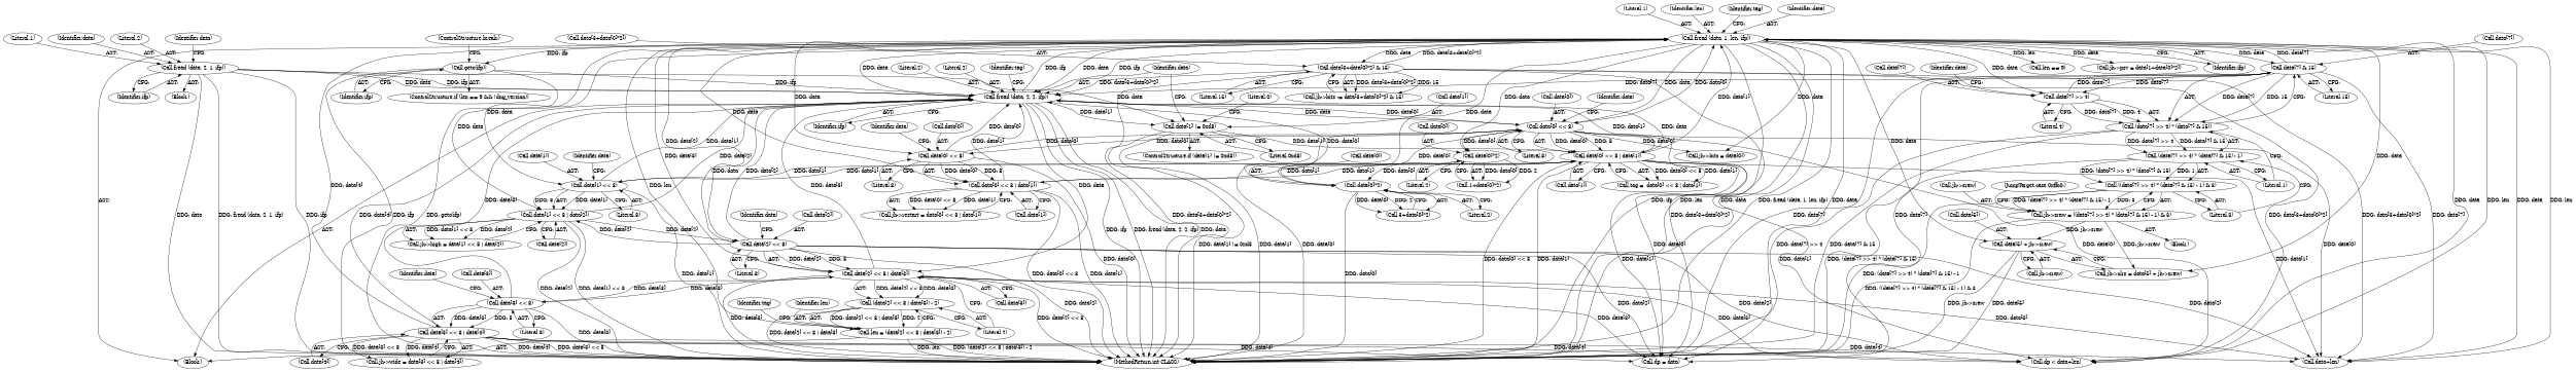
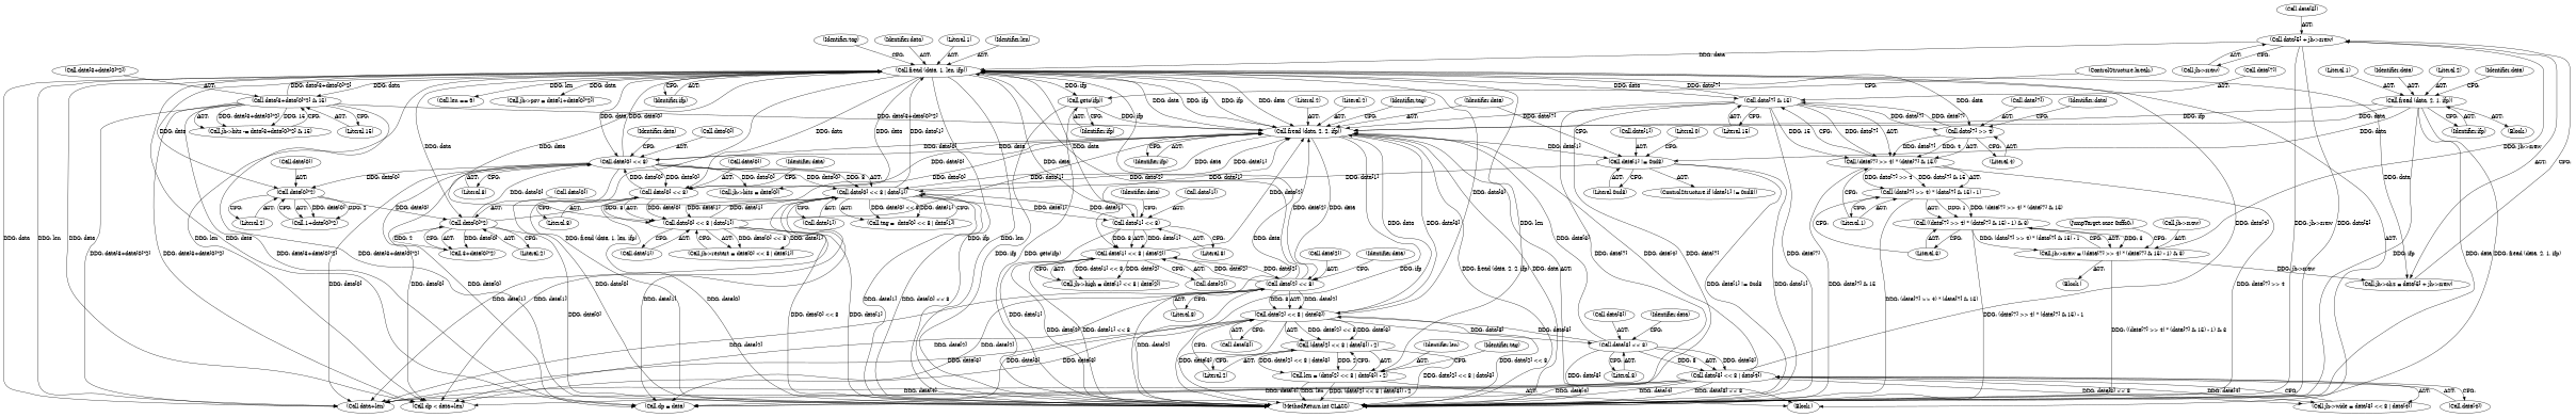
  digraph {
    n1 [label="(Call,data[5] + jh->sraw)"]
    n2 [label="(MethodReturn,int CLASS)"]
    n3 [label="(Call,jh->clrs = data[5] + jh->sraw)"]
    n4 [label="(Call,jh->sraw)"]
    n5 [label="(Call,fread (data, 1, len, ifp))"]
    n6 [label="(Call,data[3+data[0]*2] & 15)"]
    n7 [label="(Call,data[1] << 8 | data[2])"]
    n8 [label="(Call,data[1] << 8)"]
    n9 [label="(Call,data[0] << 8)"]
    n10 [label="(Call,fread (data, 2, 2, ifp))"]
    n11 [label="(Call,data[0]*2)"]
    n12 [label="(Call,data[0]*2)"]
    n13 [label="(Call,data[7] & 15)"]
    n14 [label="(Call,data[7] >> 4)"]
    n15 [label="(Call,data[0] << 8 | data[1])"]
    n16 [label="(Call,data[0] << 8)"]
    n17 [label="(Call,getc(ifp))"]
    n18 [label="(Block,)"]
    n19 [label="(Call,data+len)"]
    n20 [label="(Call,jh->bits = data[0])"]
    n21 [label="(Call,dp = data)"]
    n22 [label="(Call,len == 9)"]
    n23 [label="(Call,jh->psv = data[1+data[0]*2])"]
    n24 [label="(Call,dp < data+len)"]
    n25 [label="(Identifier,ifp)"]
    n26 [label="(Literal,15)"]
    n27 [label="(Call,jh->bits -= data[3+data[0]*2] & 15)"]
    n28 [label="(Call,data[2] << 8)"]
    n29 [label="(Call,data[2])"]
    n30 [label="(Call,jh->high = data[1] << 8 | data[2])"]
    n31 [label="(Call,data[0] << 8 | data[1])"]
    n32 [label="(Literal,8)"]
    n33 [label="(Literal,8)"]
    n34 [label="(Call,data[2] << 8 | data[3])"]
    n35 [label="(Identifier,ifp)"]
    n36 [label="(Call,data[1] != 0xd8)"]
    n37 [label="(Call,3+data[0]*2)"]
    n38 [label="(Literal,2)"]
    n39 [label="(Call,1+data[0]*2)"]
    n40 [label="(Literal,2)"]
    n41 [label="(Call,(data[7] >> 4) * (data[7] & 15))"]
    n42 [label="(Literal,15)"]
    n43 [label="(Literal,4)"]
    n44 [label="(Call,data[3] << 8)"]
    n45 [label="(Call,data[3] << 8 | data[4])"]
    n46 [label="(Literal,8)"]
    n47 [label="(Call,jh->restart = data[0] << 8 | data[1])"]
    n48 [label="(Call,data[1])"]
    n49 [label="(Literal,8)"]
    n50 [label="(Call,data[4])"]
    n51 [label="(Call,jh->wide = data[3] << 8 | data[4])"]
    n52 [label="(Identifier,ifp)"]
-   n53 [label="(ControlStructure,if (len == 9 && !dng_version))"]
    n54 [label="(Call,(data[2] << 8 | data[3]) - 2)"]
    n55 [label="(Call,data[3])"]
    n56 [label="(Call,len = (data[2] << 8 | data[3]) - 2)"]
    n57 [label="(Literal,2)"]
    n58 [label="(Literal,8)"]
    n59 [label="(Call,tag =  data[0] << 8 | data[1])"]
    n60 [label="(Call,data[1])"]
    n61 [label="(ControlStructure,if (data[1] != 0xd8))"]
    n62 [label="(Literal,0xd8)"]
    n63 [label="(Call,fread (data, 2, 1, ifp))"]
    n64 [label="(Identifier,ifp)"]
    n65 [label="(Block,)"]
    n66 [label="(Call,(data[7] >> 4) * (data[7] & 15) - 1)"]
    n67 [label="(Call,jh->sraw = ((data[7] >> 4) * (data[7] & 15) - 1) & 3)"]
    n68 [label="(Call,((data[7] >> 4) * (data[7] & 15) - 1) & 3)"]
    n69 [label="(Block,)"]
    n70 [label="(Literal,3)"]
    n71 [label="(Literal,1)"]
    n72 [label="(Literal,2)"]
    n73 [label="(ControlStructure,break;)"]
    n74 [label="(Identifier,tag)"]
    n75 [label="(Call,data[7])"]
    n76 [label="(Call,data[1])"]
    n77 [label="(Identifier,data)"]
    n78 [label="(Call,jh->sraw)"]
    n79 [label="(Literal,0)"]
    n80 [label="(Call,data[3])"]
    n81 [label="(Literal,1)"]
    n82 [label="(Identifier,len)"]
    n83 [label="(Literal,1)"]
    n84 [label="(Identifier,len)"]
    n85 [label="(Call,data[1])"]
    n86 [label="(Identifier,data)"]
    n87 [label="(JumpTarget,case 0xffc0:)"]
    n88 [label="(Identifier,data)"]
    n89 [label="(Literal,2)"]
    n90 [label="(Call,data[0])"]
    n91 [label="(Call,data[0])"]
    n92 [label="(Call,data[0])"]
    n93 [label="(Identifier,data)"]
    n94 [label="(Identifier,tag)"]
    n95 [label="(Call,data[3+data[0]*2])"]
    n96 [label="(Call,data[0])"]
    n97 [label="(Identifier,tag)"]
    n98 [label="(Identifier,data)"]
    n99 [label="(Identifier,data)"]
    n100 [label="(Literal,2)"]
    n101 [label="(Identifier,data)"]
    n102 [label="(Call,data[7])"]
    n103 [label="(Call,data[2])"]
    n104 [label="(Identifier,data)"]
    n105 [label="(Identifier,data)"]
    n106 [label="(Call,data[5])"]
    n107 [label="(Identifier,data)"]
    n1 -> n2 [label="DDG: data[5]"]
    n1 -> n2 [label="DDG: jh->sraw"]
    n1 -> n3 [label="AST: "]
    n1 -> n4 [label="CFG: "]
    n3 -> n1 [label="CFG: "]
    n4 -> n1 [label="AST: "]
-   n5 -> n1 [label="DDG: data"]
+   n1 -> n5 [label="DDG: data"]
    n5 -> n2 [label="DDG: len"]
    n5 -> n2 [label="DDG: data"]
    n5 -> n2 [label="DDG: fread (data, 1, len, ifp)"]
    n5 -> n2 [label="DDG: ifp"]
    n5 -> n3 [label="DDG: data"]
    n5 -> n6 [label="DDG: data"]
    n5 -> n7 [label="DDG: data"]
    n5 -> n8 [label="DDG: data"]
    n5 -> n9 [label="DDG: data"]
    n5 -> n10 [label="DDG: data"]
    n5 -> n10 [label="DDG: ifp"]
    n5 -> n11 [label="DDG: data"]
    n5 -> n12 [label="DDG: data"]
    n5 -> n13 [label="DDG: data"]
    n5 -> n14 [label="DDG: data"]
    n5 -> n15 [label="DDG: data"]
    n5 -> n16 [label="DDG: data"]
    n5 -> n17 [label="DDG: ifp"]
    n5 -> n18 [label="AST: "]
    n5 -> n19 [label="DDG: data"]
    n5 -> n19 [label="DDG: len"]
    n5 -> n20 [label="DDG: data"]
    n5 -> n21 [label="DDG: data"]
    n5 -> n22 [label="DDG: len"]
    n5 -> n23 [label="DDG: data"]
    n5 -> n24 [label="DDG: data"]
    n5 -> n24 [label="DDG: len"]
    n5 -> n25 [label="CFG: "]
    n6 -> n2 [label="DDG: data[3+data[0]*2]"]
    n6 -> n5 [label="DDG: data[3+data[0]*2]"]
    n6 -> n10 [label="DDG: data[3+data[0]*2]"]
    n6 -> n19 [label="DDG: data[3+data[0]*2]"]
    n6 -> n21 [label="DDG: data[3+data[0]*2]"]
    n6 -> n24 [label="DDG: data[3+data[0]*2]"]
    n6 -> n26 [label="CFG: "]
    n6 -> n27 [label="AST: "]
    n6 -> n27 [label="DDG: data[3+data[0]*2]"]
    n6 -> n27 [label="DDG: 15"]
    n7 -> n2 [label="DDG: data[2]"]
    n7 -> n2 [label="DDG: data[1] << 8"]
    n7 -> n10 [label="DDG: data[2]"]
    n7 -> n28 [label="DDG: data[2]"]
    n7 -> n29 [label="CFG: "]
    n7 -> n30 [label="AST: "]
    n7 -> n30 [label="DDG: data[1] << 8"]
    n7 -> n30 [label="DDG: data[2]"]
    n8 -> n2 [label="DDG: data[1]"]
    n8 -> n7 [label="AST: "]
    n8 -> n7 [label="DDG: data[1]"]
    n8 -> n7 [label="DDG: 8"]
    n8 -> n10 [label="DDG: data[1]"]
    n8 -> n31 [label="DDG: data[1]"]
    n8 -> n32 [label="CFG: "]
    n9 -> n2 [label="DDG: data[0]"]
    n9 -> n5 [label="DDG: data[0]"]
    n9 -> n10 [label="DDG: data[0]"]
    n9 -> n12 [label="DDG: data[0]"]
    n9 -> n16 [label="DDG: data[0]"]
    n9 -> n19 [label="DDG: data[0]"]
    n9 -> n20 [label="DDG: data[0]"]
    n9 -> n21 [label="DDG: data[0]"]
    n9 -> n24 [label="DDG: data[0]"]
    n9 -> n31 [label="AST: "]
    n9 -> n31 [label="DDG: data[0]"]
    n9 -> n31 [label="DDG: 8"]
    n9 -> n33 [label="CFG: "]
    n10 -> n2 [label="DDG: ifp"]
    n10 -> n2 [label="DDG: fread (data, 2, 2, ifp)"]
    n10 -> n2 [label="DDG: data"]
    n10 -> n5 [label="DDG: data"]
    n10 -> n5 [label="DDG: ifp"]
    n10 -> n9 [label="DDG: data"]
    n10 -> n18 [label="AST: "]
    n10 -> n28 [label="DDG: data"]
    n10 -> n31 [label="DDG: data"]
    n10 -> n34 [label="DDG: data"]
    n10 -> n35 [label="CFG: "]
    n10 -> n36 [label="DDG: data[1]"]
    n11 -> n2 [label="DDG: data[0]"]
    n11 -> n9 [label="DDG: data[0]"]
    n11 -> n10 [label="DDG: data[0]"]
    n11 -> n37 [label="AST: "]
    n11 -> n37 [label="DDG: data[0]"]
    n11 -> n37 [label="DDG: 2"]
    n11 -> n38 [label="CFG: "]
    n12 -> n11 [label="DDG: data[0]"]
    n12 -> n39 [label="AST: "]
    n12 -> n39 [label="DDG: data[0]"]
    n12 -> n39 [label="DDG: 2"]
    n12 -> n40 [label="CFG: "]
    n13 -> n2 [label="DDG: data[7]"]
    n13 -> n5 [label="DDG: data[7]"]
    n13 -> n10 [label="DDG: data[7]"]
    n13 -> n14 [label="DDG: data[7]"]
    n13 -> n19 [label="DDG: data[7]"]
    n13 -> n21 [label="DDG: data[7]"]
    n13 -> n41 [label="AST: "]
    n13 -> n41 [label="DDG: data[7]"]
    n13 -> n41 [label="DDG: 15"]
    n13 -> n42 [label="CFG: "]
    n14 -> n13 [label="DDG: data[7]"]
    n14 -> n41 [label="AST: "]
    n14 -> n41 [label="DDG: data[7]"]
    n14 -> n41 [label="DDG: 4"]
    n14 -> n43 [label="CFG: "]
    n15 -> n2 [label="DDG: data[0] << 8"]
    n15 -> n2 [label="DDG: data[1]"]
    n15 -> n10 [label="DDG: data[1]"]
    n15 -> n31 [label="DDG: data[1]"]
    n15 -> n47 [label="AST: "]
    n15 -> n47 [label="DDG: data[0] << 8"]
    n15 -> n47 [label="DDG: data[1]"]
    n15 -> n48 [label="CFG: "]
    n16 -> n2 [label="DDG: data[0]"]
    n16 -> n9 [label="DDG: data[0]"]
    n16 -> n10 [label="DDG: data[0]"]
    n16 -> n15 [label="AST: "]
    n16 -> n15 [label="DDG: data[0]"]
    n16 -> n15 [label="DDG: 8"]
    n16 -> n49 [label="CFG: "]
    n17 -> n2 [label="DDG: ifp"]
    n17 -> n2 [label="DDG: getc(ifp)"]
    n17 -> n10 [label="DDG: ifp"]
    n17 -> n52 [label="CFG: "]
-   n17 -> n53 [label="AST: "]
    n25 -> n5 [label="AST: "]
    n26 -> n6 [label="AST: "]
    n27 -> n6 [label="CFG: "]
    n28 -> n2 [label="DDG: data[2]"]
    n28 -> n5 [label="DDG: data[2]"]
    n28 -> n7 [label="DDG: data[2]"]
    n28 -> n10 [label="DDG: data[2]"]
    n28 -> n19 [label="DDG: data[2]"]
    n28 -> n21 [label="DDG: data[2]"]
    n28 -> n24 [label="DDG: data[2]"]
    n28 -> n34 [label="AST: "]
    n28 -> n34 [label="DDG: data[2]"]
    n28 -> n34 [label="DDG: 8"]
    n28 -> n58 [label="CFG: "]
    n29 -> n7 [label="AST: "]
    n30 -> n7 [label="CFG: "]
    n31 -> n2 [label="DDG: data[1]"]
    n31 -> n2 [label="DDG: data[0] << 8"]
    n31 -> n5 [label="DDG: data[1]"]
    n31 -> n8 [label="DDG: data[1]"]
    n31 -> n10 [label="DDG: data[1]"]
    n31 -> n15 [label="DDG: data[1]"]
    n31 -> n19 [label="DDG: data[1]"]
    n31 -> n21 [label="DDG: data[1]"]
    n31 -> n24 [label="DDG: data[1]"]
    n31 -> n59 [label="AST: "]
    n31 -> n59 [label="DDG: data[0] << 8"]
    n31 -> n59 [label="DDG: data[1]"]
    n31 -> n60 [label="CFG: "]
    n32 -> n8 [label="AST: "]
    n33 -> n9 [label="AST: "]
    n34 -> n2 [label="DDG: data[3]"]
    n34 -> n2 [label="DDG: data[2] << 8"]
    n34 -> n5 [label="DDG: data[3]"]
    n34 -> n10 [label="DDG: data[3]"]
    n34 -> n19 [label="DDG: data[3]"]
    n34 -> n21 [label="DDG: data[3]"]
    n34 -> n24 [label="DDG: data[3]"]
    n34 -> n44 [label="DDG: data[3]"]
    n34 -> n54 [label="AST: "]
    n34 -> n54 [label="DDG: data[2] << 8"]
    n34 -> n54 [label="DDG: data[3]"]
    n34 -> n55 [label="CFG: "]
    n35 -> n10 [label="AST: "]
    n36 -> n2 [label="DDG: data[1] != 0xd8"]
    n36 -> n2 [label="DDG: data[1]"]
    n36 -> n31 [label="DDG: data[1]"]
    n36 -> n61 [label="AST: "]
    n36 -> n62 [label="CFG: "]
    n37 -> n11 [label="CFG: "]
    n38 -> n11 [label="AST: "]
    n39 -> n12 [label="CFG: "]
    n40 -> n12 [label="AST: "]
    n41 -> n2 [label="DDG: data[7] >> 4"]
    n41 -> n2 [label="DDG: data[7] & 15"]
    n41 -> n13 [label="CFG: "]
    n41 -> n66 [label="AST: "]
    n41 -> n66 [label="DDG: data[7] >> 4"]
    n41 -> n66 [label="DDG: data[7] & 15"]
    n42 -> n13 [label="AST: "]
    n43 -> n14 [label="AST: "]
    n44 -> n2 [label="DDG: data[3]"]
    n44 -> n10 [label="DDG: data[3]"]
    n44 -> n34 [label="DDG: data[3]"]
    n44 -> n45 [label="AST: "]
    n44 -> n45 [label="DDG: data[3]"]
    n44 -> n45 [label="DDG: 8"]
    n44 -> n46 [label="CFG: "]
    n45 -> n2 [label="DDG: data[4]"]
    n45 -> n2 [label="DDG: data[3] << 8"]
    n45 -> n5 [label="DDG: data[4]"]
    n45 -> n10 [label="DDG: data[4]"]
    n45 -> n19 [label="DDG: data[4]"]
    n45 -> n21 [label="DDG: data[4]"]
    n45 -> n24 [label="DDG: data[4]"]
    n45 -> n50 [label="CFG: "]
    n45 -> n51 [label="AST: "]
    n45 -> n51 [label="DDG: data[3] << 8"]
    n45 -> n51 [label="DDG: data[4]"]
    n46 -> n44 [label="AST: "]
    n47 -> n15 [label="CFG: "]
    n48 -> n15 [label="AST: "]
    n49 -> n16 [label="AST: "]
    n50 -> n45 [label="AST: "]
    n51 -> n45 [label="CFG: "]
    n52 -> n17 [label="AST: "]
    n54 -> n2 [label="DDG: data[2] << 8 | data[3]"]
    n54 -> n56 [label="AST: "]
    n54 -> n56 [label="DDG: data[2] << 8 | data[3]"]
    n54 -> n56 [label="DDG: 2"]
    n54 -> n57 [label="CFG: "]
    n55 -> n34 [label="AST: "]
    n56 -> n2 [label="DDG: len"]
    n56 -> n2 [label="DDG: (data[2] << 8 | data[3]) - 2"]
    n56 -> n5 [label="DDG: len"]
    n56 -> n18 [label="AST: "]
    n56 -> n54 [label="CFG: "]
    n57 -> n34 [label="CFG: "]
    n57 -> n54 [label="AST: "]
    n58 -> n28 [label="AST: "]
    n59 -> n31 [label="CFG: "]
    n60 -> n31 [label="AST: "]
    n62 -> n36 [label="AST: "]
    n63 -> n2 [label="DDG: data"]
    n63 -> n2 [label="DDG: fread (data, 2, 1, ifp)"]
    n63 -> n2 [label="DDG: ifp"]
    n63 -> n10 [label="DDG: data"]
    n63 -> n10 [label="DDG: ifp"]
    n63 -> n36 [label="DDG: data"]
    n63 -> n64 [label="CFG: "]
    n63 -> n65 [label="AST: "]
    n64 -> n63 [label="AST: "]
    n66 -> n2 [label="DDG: (data[7] >> 4) * (data[7] & 15)"]
    n66 -> n68 [label="AST: "]
    n66 -> n68 [label="DDG: (data[7] >> 4) * (data[7] & 15)"]
    n66 -> n68 [label="DDG: 1"]
    n66 -> n71 [label="CFG: "]
    n67 -> n1 [label="DDG: jh->sraw"]
    n67 -> n2 [label="DDG: ((data[7] >> 4) * (data[7] & 15) - 1) & 3"]
    n67 -> n3 [label="DDG: jh->sraw"]
    n67 -> n68 [label="CFG: "]
    n67 -> n69 [label="AST: "]
    n68 -> n2 [label="DDG: (data[7] >> 4) * (data[7] & 15) - 1"]
    n68 -> n67 [label="AST: "]
    n68 -> n67 [label="DDG: (data[7] >> 4) * (data[7] & 15) - 1"]
    n68 -> n67 [label="DDG: 3"]
    n68 -> n70 [label="CFG: "]
    n70 -> n66 [label="CFG: "]
    n70 -> n68 [label="AST: "]
    n71 -> n41 [label="CFG: "]
    n71 -> n66 [label="AST: "]
    n72 -> n10 [label="AST: "]
    n73 -> n17 [label="CFG: "]
    n74 -> n56 [label="CFG: "]
    n75 -> n14 [label="AST: "]
    n76 -> n36 [label="AST: "]
    n77 -> n16 [label="CFG: "]
    n78 -> n67 [label="AST: "]
    n79 -> n36 [label="CFG: "]
    n80 -> n44 [label="AST: "]
    n81 -> n5 [label="AST: "]
    n82 -> n5 [label="AST: "]
    n83 -> n63 [label="AST: "]
    n84 -> n56 [label="AST: "]
    n85 -> n8 [label="AST: "]
    n86 -> n44 [label="CFG: "]
    n87 -> n67 [label="CFG: "]
    n88 -> n8 [label="CFG: "]
    n89 -> n10 [label="AST: "]
    n90 -> n16 [label="AST: "]
    n91 -> n9 [label="AST: "]
    n92 -> n12 [label="AST: "]
    n93 -> n28 [label="CFG: "]
    n94 -> n10 [label="CFG: "]
    n95 -> n6 [label="AST: "]
    n96 -> n11 [label="AST: "]
    n97 -> n5 [label="CFG: "]
    n98 -> n63 [label="AST: "]
    n99 -> n9 [label="CFG: "]
    n100 -> n63 [label="AST: "]
    n101 -> n14 [label="CFG: "]
    n102 -> n13 [label="AST: "]
    n103 -> n28 [label="AST: "]
    n104 -> n63 [label="CFG: "]
    n105 -> n5 [label="AST: "]
    n106 -> n1 [label="AST: "]
    n107 -> n10 [label="AST: "]
    n107 -> n36 [label="CFG: "]
  }
